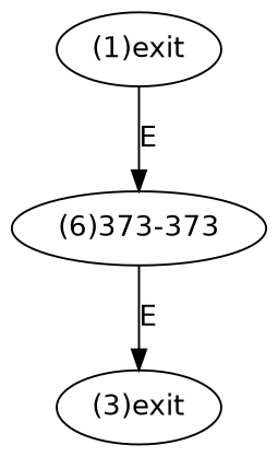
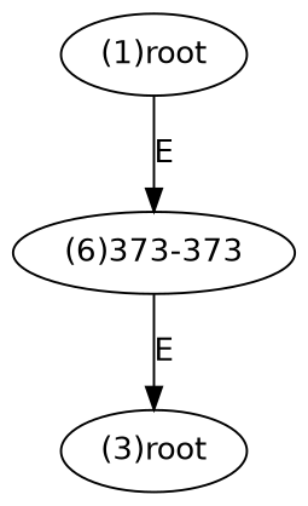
  digraph {
    fontname="DejaVu Sans"
    node [fontname="DejaVu Sans"]
    edge [fontname="DejaVu Sans"]
-   n1 [label="(1)exit"]
+   n1 [label="(1)root"]
    n2 [label="(6)373-373"]
-   n3 [label="(3)exit"]
+   n3 [label="(3)root"]
    n1 -> n2 [label=E]
    n2 -> n3 [label=E]
  }
